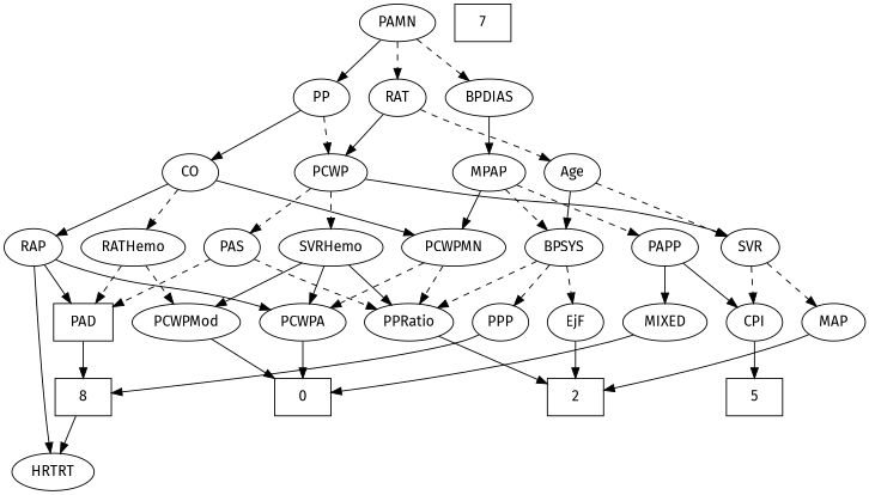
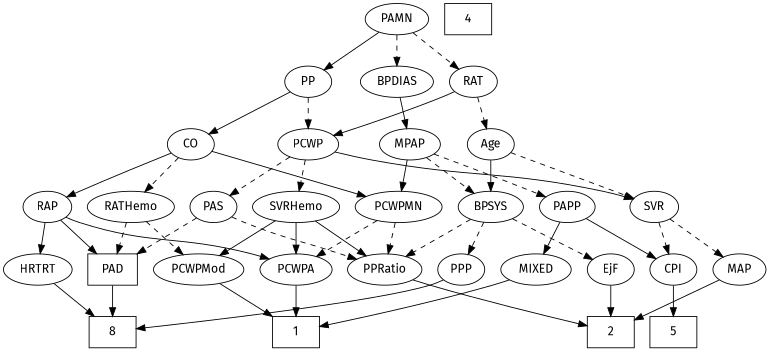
  strict digraph {
    fontname="Fira Sans"
    node [fontname="Fira Sans"]
    edge [fontname="Fira Sans" style=solid]
-   1 [height=0.5 shape=box width=0.75 label=0]
+   1 [height=0.5 shape=box width=0.75]
    2 [height=0.5 shape=box width=0.75]
    n3 [height=0.5 label=8 shape=box width=0.75]
-   4 [height=0.5 shape=box width=0.75 label=7]
+   4 [height=0.5 shape=box width=0.75]
    5 [height=0.5 shape=box width=0.75]
    Age [height=0.5 width=0.75]
    BPSYS [height=0.5 width=1.0471]
    SVR [height=0.5 width=0.77632]
    EjF [height=0.5 width=0.75]
    PPP [height=0.5 width=0.75]
    PPRatio [height=0.5 width=1.1013]
    CPI [height=0.5 width=0.75]
    MAP [height=0.5 width=0.84854]
    RAP [height=0.5 width=0.77632]
    PAD [height=0.5 shape=box width=0.79437]
    PCWPA [height=0.5 width=1.1555]
    HRTRT [height=0.5 width=1.1013]
    MIXED [height=0.5 width=1.1193]
    MPAP [height=0.5 width=0.97491]
    PCWPMN [height=0.5 width=1.3902]
    PAPP [height=0.5 width=0.88464]
    CO [height=0.5 width=0.75]
    RATHemo [height=0.5 width=1.3721]
    PCWPMod [height=0.5 width=1.4443]
    PAS [height=0.5 width=0.75]
    PAMN [height=0.5 width=1.011]
    RAT [height=0.5 width=0.75827]
    BPDIAS [height=0.5 width=1.1735]
    PP [height=0.5 width=0.75]
    PCWP [height=0.5 width=0.97491]
    SVRHemo [height=0.5 width=1.3902]
    Age -> BPSYS
    Age -> SVR [style=dashed]
    BPSYS -> EjF [style=dashed]
    BPSYS -> PPP [style=dashed]
    BPSYS -> PPRatio [style=dashed]
    SVR -> CPI [style=dashed]
    SVR -> MAP [style=dashed]
    EjF -> 2
    PPP -> n3
    PPRatio -> 2
    CPI -> 5
    MAP -> 2
    RAP -> PAD
    RAP -> PCWPA
    RAP -> HRTRT
    PAD -> n3
    PCWPA -> 1
-   n3 -> HRTRT
+   HRTRT -> n3
    MIXED -> 1
    MPAP -> BPSYS [style=dashed]
    MPAP -> PCWPMN
    MPAP -> PAPP [style=dashed]
    PCWPMN -> PPRatio [style=dashed]
    PCWPMN -> PCWPA [style=dashed]
    PAPP -> CPI
    PAPP -> MIXED
    CO -> RAP
    CO -> PCWPMN
    CO -> RATHemo [style=dashed]
    RATHemo -> PAD [style=dashed]
    RATHemo -> PCWPMod [style=dashed]
    PCWPMod -> 1
    PAS -> PPRatio [style=dashed]
    PAS -> PAD [style=dashed]
    PAMN -> RAT [style=dashed]
    PAMN -> BPDIAS [style=dashed]
    PAMN -> PP
    RAT -> Age [style=dashed]
    RAT -> PCWP
    BPDIAS -> MPAP
    PP -> CO
    PP -> PCWP [style=dashed]
    PCWP -> SVR
    PCWP -> PAS [style=dashed]
    PCWP -> SVRHemo [style=dashed]
    SVRHemo -> PPRatio
    SVRHemo -> PCWPA
    SVRHemo -> PCWPMod
  }
